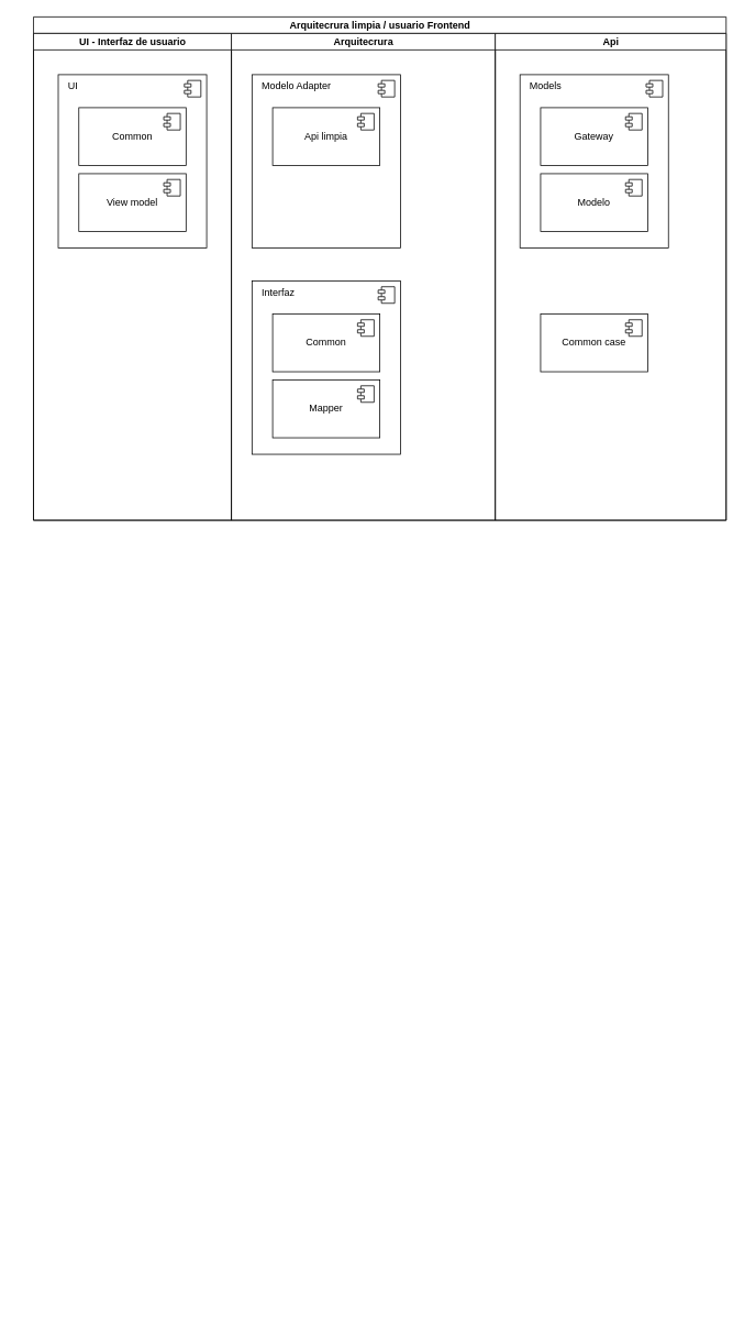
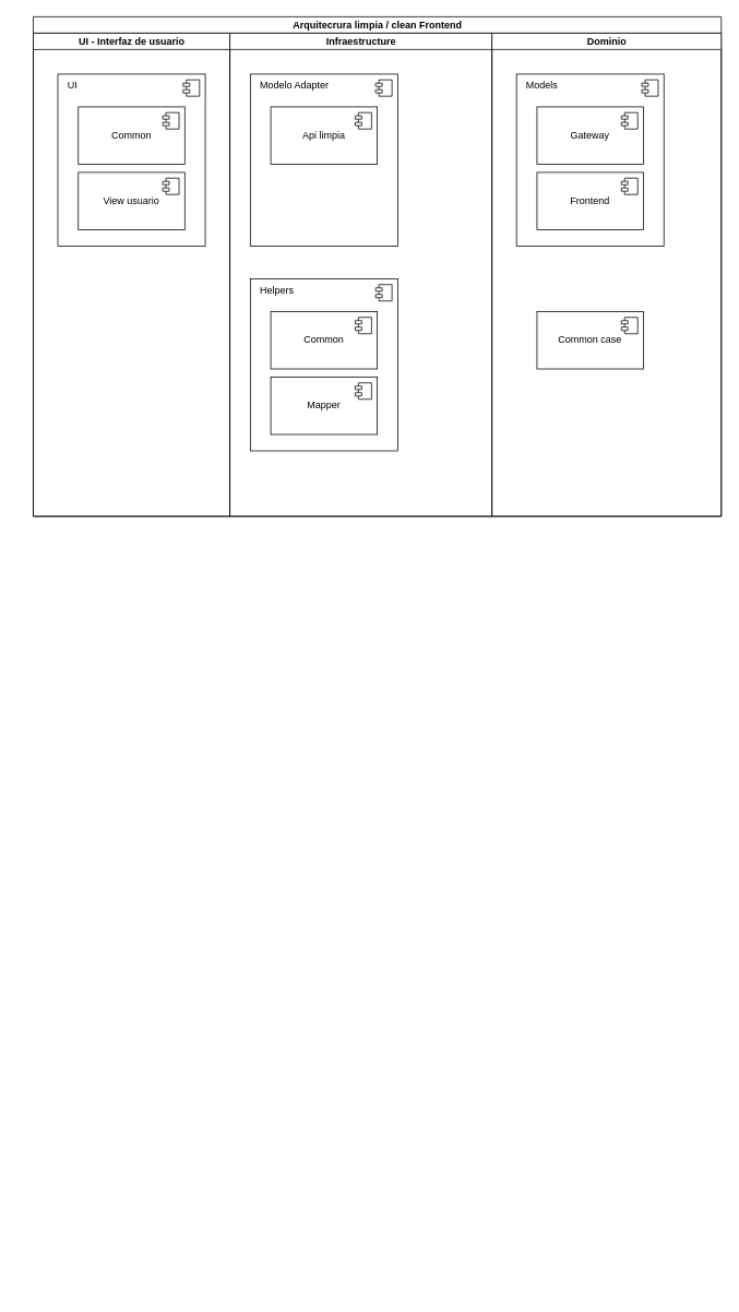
  <mxCell id="0" />
  <mxCell id="1" parent="0" />
- <mxCell id="2" value="Arquitecrura limpia / usuario Frontend" style="swimlane;childLayout=stackLayout;resizeParent=1;resizeParentMax=0;startSize=20;html=1;" parent="1" vertex="1"><mxGeometry x="40" y="20" width="840" height="610" as="geometry" /></mxCell>
+ <mxCell id="2" value="Arquitecrura limpia / clean Frontend" style="swimlane;childLayout=stackLayout;resizeParent=1;resizeParentMax=0;startSize=20;html=1;" parent="1" vertex="1"><mxGeometry x="40" y="20" width="840" height="610" as="geometry" /></mxCell>
  <mxCell id="3" value="UI - Interfaz de usuario" style="swimlane;startSize=20;html=1;" parent="2" vertex="1"><mxGeometry y="20" width="240" height="590" as="geometry" /></mxCell>
  <mxCell id="4" value="UI" style="html=1;dropTarget=0;whiteSpace=wrap;verticalAlign=top;align=left;spacingLeft=10;" parent="3" vertex="1"><mxGeometry x="30.0" y="50" width="180" height="210" as="geometry" /></mxCell>
  <mxCell id="5" value="" style="shape=module;jettyWidth=8;jettyHeight=4;" parent="4" vertex="1"><mxGeometry x="1" width="20" height="20" relative="1" as="geometry"><mxPoint x="-27" y="7" as="offset" /></mxGeometry></mxCell>
- <mxCell id="6" value="View model" style="html=1;dropTarget=0;whiteSpace=wrap;" parent="3" vertex="1"><mxGeometry x="55" y="170" width="130" height="70" as="geometry" /></mxCell>
+ <mxCell id="6" value="View usuario" style="html=1;dropTarget=0;whiteSpace=wrap;" parent="3" vertex="1"><mxGeometry x="55" y="170" width="130" height="70" as="geometry" /></mxCell>
  <mxCell id="7" value="" style="shape=module;jettyWidth=8;jettyHeight=4;" parent="6" vertex="1"><mxGeometry x="1" width="20" height="20" relative="1" as="geometry"><mxPoint x="-27" y="7" as="offset" /></mxGeometry></mxCell>
  <mxCell id="8" value="Common" style="html=1;dropTarget=0;whiteSpace=wrap;" parent="3" vertex="1"><mxGeometry x="55" y="90" width="130" height="70" as="geometry" /></mxCell>
  <mxCell id="9" value="" style="shape=module;jettyWidth=8;jettyHeight=4;" parent="8" vertex="1"><mxGeometry x="1" width="20" height="20" relative="1" as="geometry"><mxPoint x="-27" y="7" as="offset" /></mxGeometry></mxCell>
- <mxCell id="10" value="Arquitecrura" style="swimlane;startSize=20;html=1;" parent="2" vertex="1"><mxGeometry x="240" y="20" width="320" height="590" as="geometry" /></mxCell>
+ <mxCell id="10" value="Infraestructure" style="swimlane;startSize=20;html=1;" parent="2" vertex="1"><mxGeometry x="240" y="20" width="320" height="590" as="geometry" /></mxCell>
  <mxCell id="11" value="Modelo Adapter" style="html=1;dropTarget=0;whiteSpace=wrap;verticalAlign=top;align=left;spacingLeft=10;" parent="10" vertex="1"><mxGeometry x="25" y="50" width="180" height="210" as="geometry" /></mxCell>
  <mxCell id="12" value="" style="shape=module;jettyWidth=8;jettyHeight=4;" parent="11" vertex="1"><mxGeometry x="1" width="20" height="20" relative="1" as="geometry"><mxPoint x="-27" y="7" as="offset" /></mxGeometry></mxCell>
  <mxCell id="13" value="Api limpia" style="html=1;dropTarget=0;whiteSpace=wrap;" parent="10" vertex="1"><mxGeometry x="50" y="90" width="130" height="70" as="geometry" /></mxCell>
  <mxCell id="14" value="" style="shape=module;jettyWidth=8;jettyHeight=4;" parent="13" vertex="1"><mxGeometry x="1" width="20" height="20" relative="1" as="geometry"><mxPoint x="-27" y="7" as="offset" /></mxGeometry></mxCell>
- <mxCell id="15" value="Interfaz" style="html=1;dropTarget=0;whiteSpace=wrap;verticalAlign=top;align=left;spacingLeft=10;" parent="10" vertex="1"><mxGeometry x="25" y="300" width="180" height="210" as="geometry" /></mxCell>
+ <mxCell id="15" value="Helpers" style="html=1;dropTarget=0;whiteSpace=wrap;verticalAlign=top;align=left;spacingLeft=10;" parent="10" vertex="1"><mxGeometry x="25" y="300" width="180" height="210" as="geometry" /></mxCell>
  <mxCell id="16" value="" style="shape=module;jettyWidth=8;jettyHeight=4;" parent="15" vertex="1"><mxGeometry x="1" width="20" height="20" relative="1" as="geometry"><mxPoint x="-27" y="7" as="offset" /></mxGeometry></mxCell>
  <mxCell id="17" value="Mapper" style="html=1;dropTarget=0;whiteSpace=wrap;" parent="10" vertex="1"><mxGeometry x="50" y="420" width="130" height="70" as="geometry" /></mxCell>
  <mxCell id="18" value="" style="shape=module;jettyWidth=8;jettyHeight=4;" parent="17" vertex="1"><mxGeometry x="1" width="20" height="20" relative="1" as="geometry"><mxPoint x="-27" y="7" as="offset" /></mxGeometry></mxCell>
  <mxCell id="19" value="Common" style="html=1;dropTarget=0;whiteSpace=wrap;" parent="10" vertex="1"><mxGeometry x="50" y="340" width="130" height="70" as="geometry" /></mxCell>
  <mxCell id="20" value="" style="shape=module;jettyWidth=8;jettyHeight=4;" parent="19" vertex="1"><mxGeometry x="1" width="20" height="20" relative="1" as="geometry"><mxPoint x="-27" y="7" as="offset" /></mxGeometry></mxCell>
- <mxCell id="21" value="Api" style="swimlane;startSize=20;html=1;" parent="2" vertex="1"><mxGeometry x="560" y="20" width="280" height="590" as="geometry" /></mxCell>
+ <mxCell id="21" value="Dominio" style="swimlane;startSize=20;html=1;" parent="2" vertex="1"><mxGeometry x="560" y="20" width="280" height="590" as="geometry" /></mxCell>
  <mxCell id="22" value="Models" style="html=1;dropTarget=0;whiteSpace=wrap;horizontal=1;verticalAlign=top;align=left;spacingLeft=10;" parent="21" vertex="1"><mxGeometry x="30" y="50" width="180" height="210" as="geometry" /></mxCell>
  <mxCell id="23" value="" style="shape=module;jettyWidth=8;jettyHeight=4;" parent="22" vertex="1"><mxGeometry x="1" width="20" height="20" relative="1" as="geometry"><mxPoint x="-27" y="7" as="offset" /></mxGeometry></mxCell>
  <mxCell id="24" value="Common case" style="html=1;dropTarget=0;whiteSpace=wrap;" parent="21" vertex="1"><mxGeometry x="55" y="340" width="130" height="70" as="geometry" /></mxCell>
  <mxCell id="25" value="" style="shape=module;jettyWidth=8;jettyHeight=4;" parent="24" vertex="1"><mxGeometry x="1" width="20" height="20" relative="1" as="geometry"><mxPoint x="-27" y="7" as="offset" /></mxGeometry></mxCell>
  <mxCell id="26" value="Gateway" style="html=1;dropTarget=0;whiteSpace=wrap;" parent="21" vertex="1"><mxGeometry x="55" y="90" width="130" height="70" as="geometry" /></mxCell>
  <mxCell id="27" value="" style="shape=module;jettyWidth=8;jettyHeight=4;" parent="26" vertex="1"><mxGeometry x="1" width="20" height="20" relative="1" as="geometry"><mxPoint x="-27" y="7" as="offset" /></mxGeometry></mxCell>
- <mxCell id="28" value="Modelo" style="html=1;dropTarget=0;whiteSpace=wrap;" parent="21" vertex="1"><mxGeometry x="55" y="170" width="130" height="70" as="geometry" /></mxCell>
+ <mxCell id="28" value="Frontend" style="html=1;dropTarget=0;whiteSpace=wrap;" parent="21" vertex="1"><mxGeometry x="55" y="170" width="130" height="70" as="geometry" /></mxCell>
  <mxCell id="29" value="" style="shape=module;jettyWidth=8;jettyHeight=4;" parent="28" vertex="1"><mxGeometry x="1" width="20" height="20" relative="1" as="geometry"><mxPoint x="-27" y="7" as="offset" /></mxGeometry></mxCell>
  <mxCell id="30" value="" style="shape=image;verticalLabelPosition=bottom;labelBackgroundColor=default;verticalAlign=top;aspect=fixed;imageAspect=0;image=https://xurxodev.com/content/images/2020/03/bloc-clean-architecture.png;" parent="1" vertex="1"><mxGeometry x="30" y="750" width="672" height="320" as="geometry" /></mxCell>
  <mxCell id="31" value="" style="shape=image;verticalLabelPosition=bottom;labelBackgroundColor=default;verticalAlign=top;aspect=fixed;imageAspect=0;image=https://xurxodev.com/content/images/2016/07/CleanArchitecture-8b00a9d7e2543fa9ca76b81b05066629.jpg;" parent="1" vertex="1"><mxGeometry x="20" y="1080" width="680.78" height="500" as="geometry" /></mxCell>
